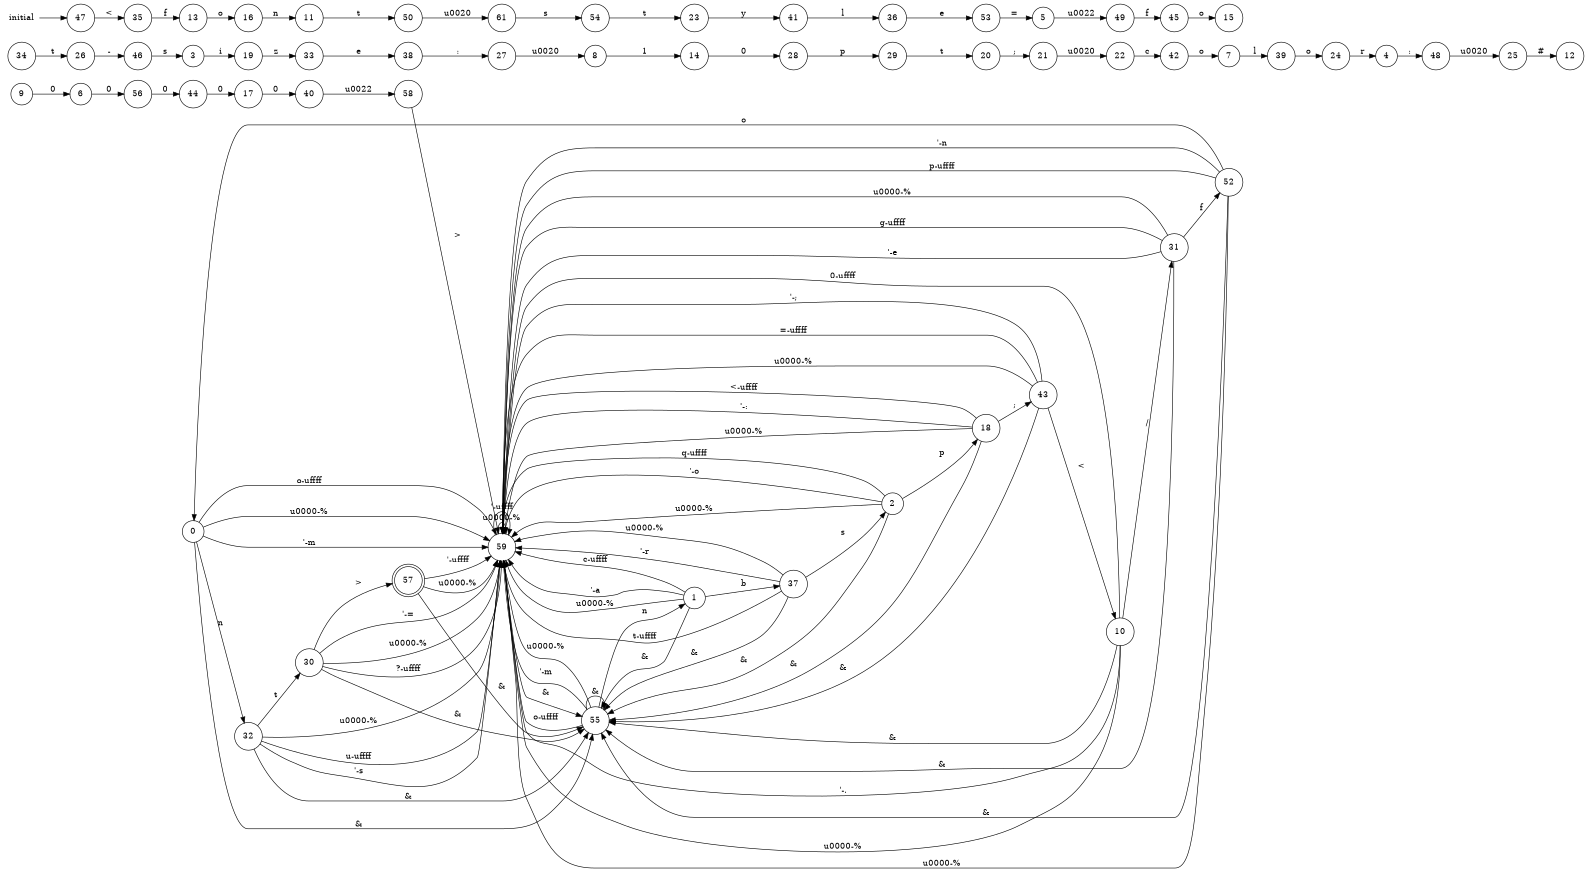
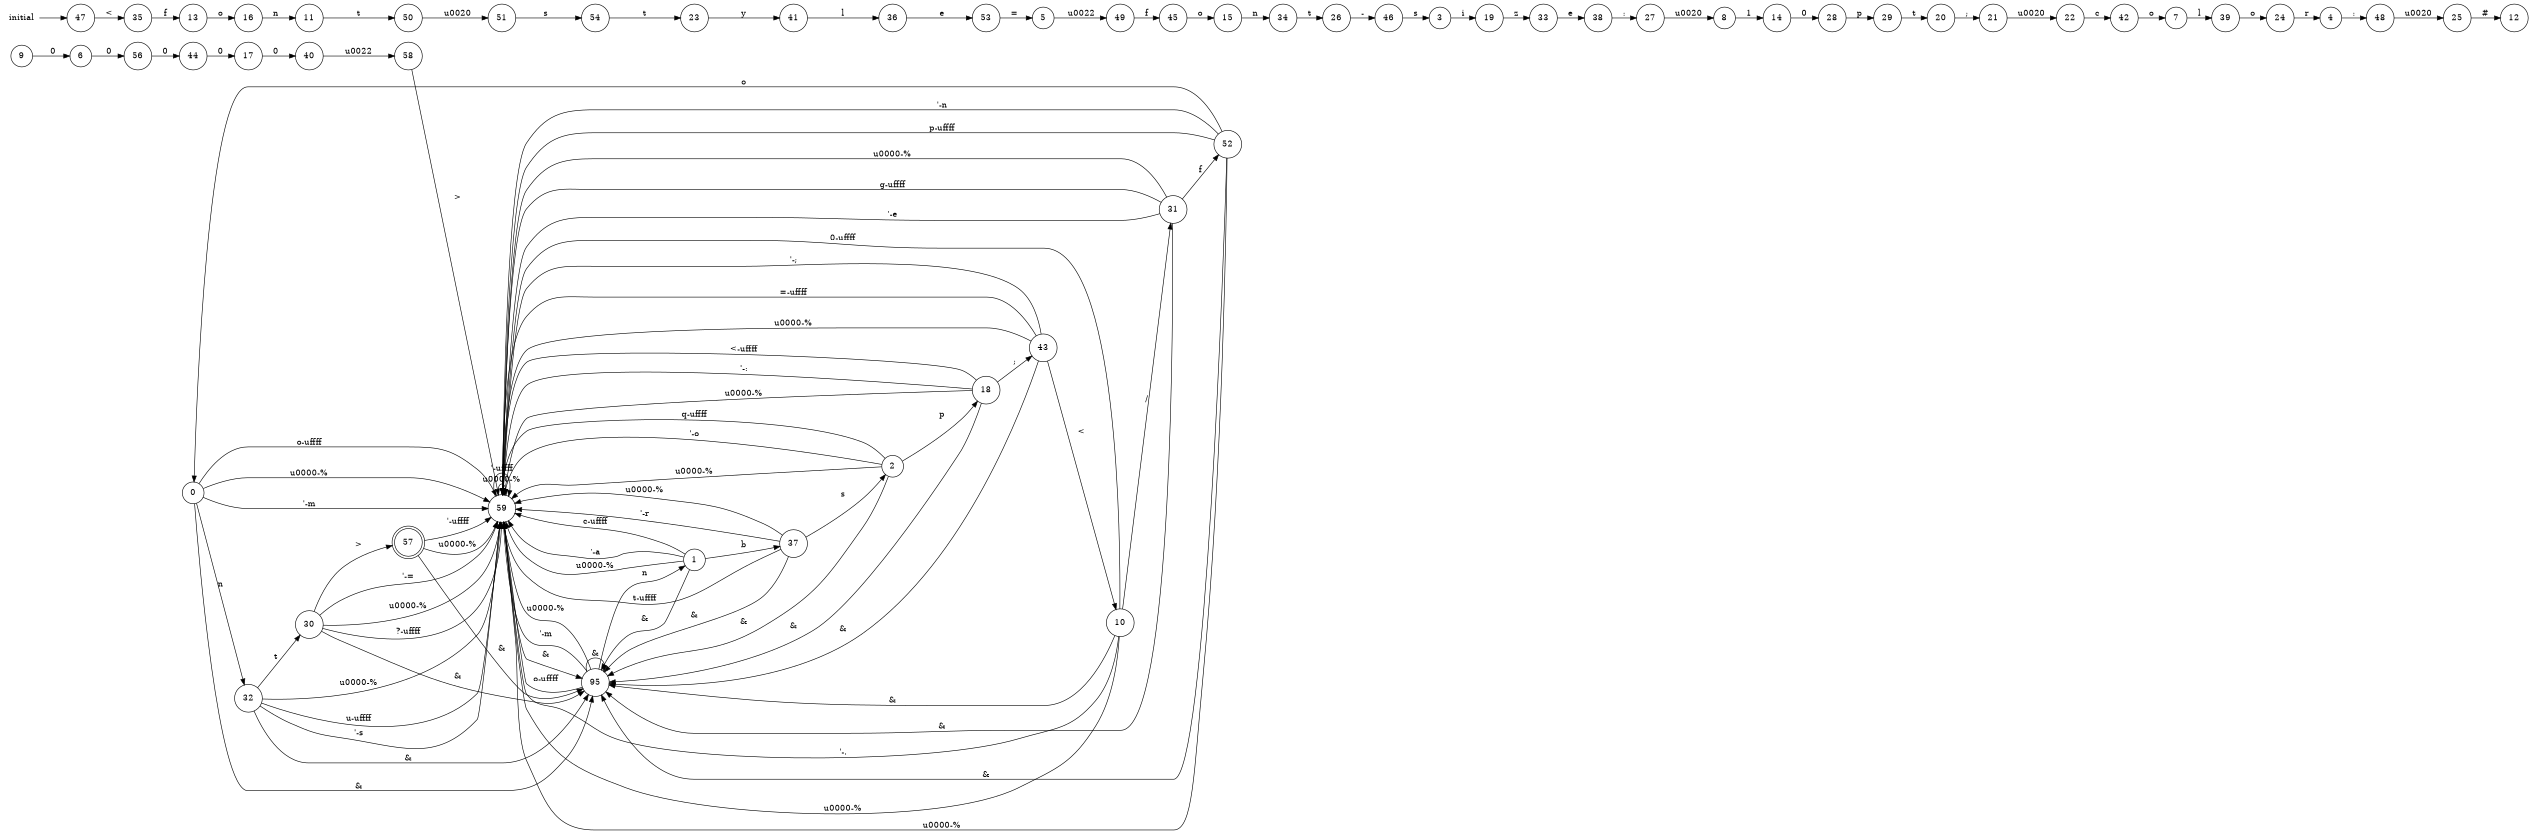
  digraph {
    rankdir=LR
    node [shape=circle]
    0
    32
    59
-   55
+   55 [label=95]
    30
    1
    57 [shape=doublecircle]
    37
    2
    18
    43
    10
    3
    19
    33
    38
    4
    48
    25
    12
    5
    49
    45
    15
    6
    56
    44
    17
    7
    39
    24
    8
    14
    28
    29
    9
    31
    52
    11
    50
-   51 [label=61]
+   51
    54
    13
    16
    20
    34
    26
    46
    40
    58
    27
    21
    22
    42
    23
    41
    36
    53
    35
    47
    initial [shape=plaintext]
    0 -> 32 [label=n]
    0 -> 59 [label="o-\uffff"]
    0 -> 59 [label="\u0000-%"]
    0 -> 59 [label="'-m"]
    0 -> 55 [label="&"]
    32 -> 59 [label="\u0000-%"]
    32 -> 59 [label="u-\uffff"]
    32 -> 59 [label="'-s"]
    32 -> 55 [label="&"]
    32 -> 30 [label=t]
    59 -> 59 [label="\u0000-%"]
    59 -> 59 [label="'-\uffff"]
    59 -> 55 [label="&"]
    55 -> 59 [label="o-\uffff"]
    55 -> 59 [label="\u0000-%"]
    55 -> 59 [label="'-m"]
    55 -> 55 [label="&"]
    55 -> 1 [label=n]
    30 -> 59 [label="'-="]
    30 -> 59 [label="\u0000-%"]
    30 -> 59 [label="?-\uffff"]
    30 -> 55 [label="&"]
    30 -> 57 [label=">"]
    1 -> 59 [label="'-a"]
    1 -> 59 [label="\u0000-%"]
    1 -> 59 [label="c-\uffff"]
    1 -> 55 [label="&"]
    1 -> 37 [label=b]
    57 -> 59 [label="\u0000-%"]
    57 -> 59 [label="'-\uffff"]
    57 -> 55 [label="&"]
    37 -> 59 [label="t-\uffff"]
    37 -> 59 [label="\u0000-%"]
    37 -> 59 [label="'-r"]
    37 -> 55 [label="&"]
    37 -> 2 [label=s]
    2 -> 59 [label="q-\uffff"]
    2 -> 59 [label="'-o"]
    2 -> 59 [label="\u0000-%"]
    2 -> 55 [label="&"]
    2 -> 18 [label=p]
    18 -> 59 [label="<-\uffff"]
    18 -> 59 [label="'-:"]
    18 -> 59 [label="\u0000-%"]
    18 -> 55 [label="&"]
    18 -> 43 [label=";"]
    43 -> 59 [label="'-;"]
    43 -> 59 [label="=-\uffff"]
    43 -> 59 [label="\u0000-%"]
    43 -> 55 [label="&"]
    43 -> 10 [label="<"]
    10 -> 59 [label="'-."]
    10 -> 59 [label="\u0000-%"]
    10 -> 59 [label="0-\uffff"]
    10 -> 55 [label="&"]
    10 -> 31 [label="/"]
    3 -> 19 [label=i]
    19 -> 33 [label=z]
    33 -> 38 [label=e]
    38 -> 27 [label=":"]
    4 -> 48 [label=":"]
    48 -> 25 [label="\u0020"]
    25 -> 12 [label="#"]
    5 -> 49 [label="\u0022"]
    49 -> 45 [label=f]
    45 -> 15 [label=o]
+   15 -> 34 [label=n]
    6 -> 56 [label=0]
    56 -> 44 [label=0]
    44 -> 17 [label=0]
    17 -> 40 [label=0]
    7 -> 39 [label=l]
    39 -> 24 [label=o]
    24 -> 4 [label=r]
    8 -> 14 [label=1]
    14 -> 28 [label=0]
    28 -> 29 [label=p]
    29 -> 20 [label=t]
    9 -> 6 [label=0]
    31 -> 59 [label="g-\uffff"]
    31 -> 59 [label="'-e"]
    31 -> 59 [label="\u0000-%"]
    31 -> 55 [label="&"]
    31 -> 52 [label=f]
    52 -> 0 [label=o]
    52 -> 59 [label="p-\uffff"]
    52 -> 59 [label="'-n"]
    52 -> 59 [label="\u0000-%"]
    52 -> 55 [label="&"]
    11 -> 50 [label=t]
    50 -> 51 [label="\u0020"]
    51 -> 54 [label=s]
    54 -> 23 [label=t]
    13 -> 16 [label=o]
    16 -> 11 [label=n]
    20 -> 21 [label=";"]
    34 -> 26 [label=t]
    26 -> 46 [label="-"]
    46 -> 3 [label=s]
    40 -> 58 [label="\u0022"]
    58 -> 59 [label=">"]
    27 -> 8 [label="\u0020"]
    21 -> 22 [label="\u0020"]
    22 -> 42 [label=c]
    42 -> 7 [label=o]
    23 -> 41 [label=y]
    41 -> 36 [label=l]
    36 -> 53 [label=e]
    53 -> 5 [label="="]
    35 -> 13 [label=f]
    47 -> 35 [label="<"]
    initial -> 47
  }
